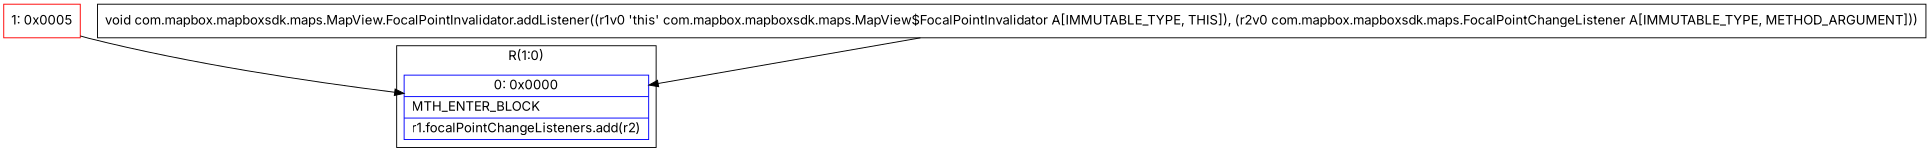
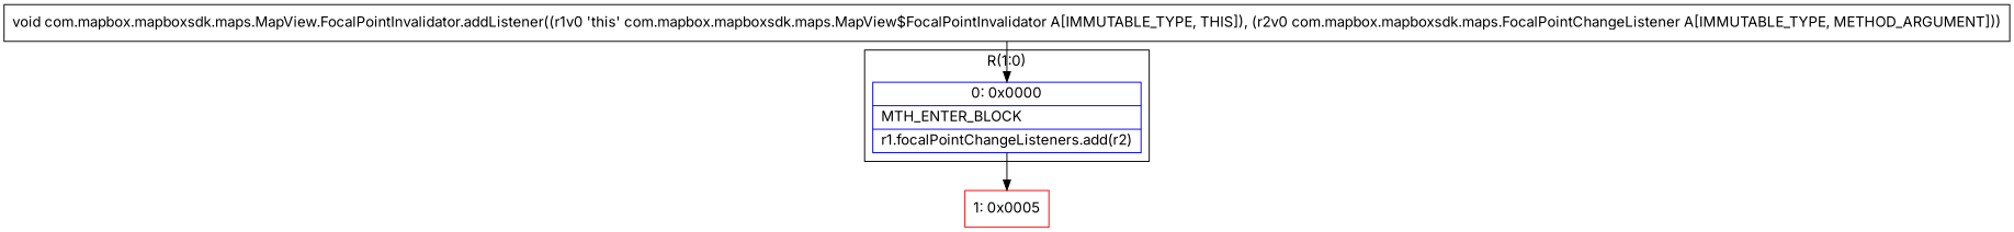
  digraph {
    fontname=Inter
    node [shape=record fontname=Inter]
    edge [fontname=Inter]
    n1 [color=blue label="{0\:\ 0x0000|MTH_ENTER_BLOCK\l|r1.focalPointChangeListeners.add(r2)\l}"]
    n2 [color=red label="{1\:\ 0x0005}"]
    n3 [label="{void com.mapbox.mapboxsdk.maps.MapView.FocalPointInvalidator.addListener((r1v0 'this' com.mapbox.mapboxsdk.maps.MapView$FocalPointInvalidator A[IMMUTABLE_TYPE, THIS]), (r2v0 com.mapbox.mapboxsdk.maps.FocalPointChangeListener A[IMMUTABLE_TYPE, METHOD_ARGUMENT])) }"]
    subgraph cluster_1 {
      label="R(1:0)"
      n1
    }
-   n2 -> n1
+   n1 -> n2
    n3 -> n1
  }
